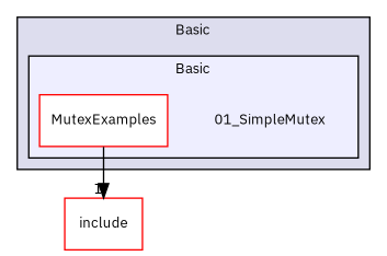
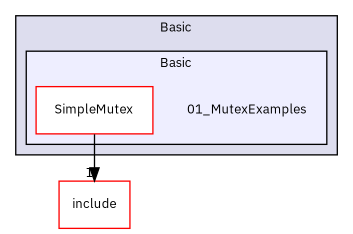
  digraph {
    compound=true
    fontname="IBM Plex Sans"
    node [fontname="IBM Plex Sans" fontsize=10 shape=box color=red fillcolor=white style=filled]
-   n1 [label="01_SimpleMutex" shape=plaintext color="" fillcolor="" style=""]
-   n2 [label=MutexExamples]
+   n1 [label="01_MutexExamples" shape=plaintext color="" fillcolor="" style=""]
+   n2 [label=SimpleMutex]
    n3 [label=include]
    subgraph cluster_1 {
      bgcolor="#ddddee"
      fontsize=10
      label=Basic
      pencolor=black
      subgraph cluster_2 {
        bgcolor="#eeeeff"
        fontsize=10
        pencolor=black
        n1
        n2
      }
    }
    n2 -> n3 [headlabel=1 labeldistance=1.5 labelfontname=Helvetica labelfontsize=10 fontname="IBM Plex Sans"]
  }
